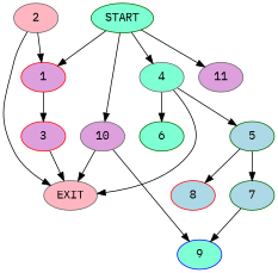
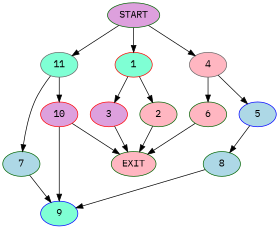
  digraph {
    fontname="IBM Plex Mono"
    node [color=gray40 fillcolor=plum fontname="IBM Plex Mono" style=filled]
    edge [fontname="IBM Plex Mono"]
-   n1 [color=darkgreen fillcolor=aquamarine label=START]
-   1 [color=red]
-   4 [fillcolor=aquamarine]
-   11
-   2 [fillcolor=lightpink]
+   n1 [color=darkgreen label=START]
+   1 [color=red fillcolor=aquamarine]
+   4 [fillcolor=lightpink]
+   11 [fillcolor=aquamarine]
+   2 [color=darkgreen fillcolor=lightpink]
    3 [color=red]
-   5 [color=darkgreen fillcolor=lightblue]
-   6 [color=darkgreen fillcolor=aquamarine]
-   10
-   n10 [fillcolor=lightpink label=EXIT]
+   5 [color=blue fillcolor=lightblue]
+   6 [color=darkgreen fillcolor=lightpink]
+   10 [color=red]
+   n10 [color=darkgreen fillcolor=lightpink label=EXIT]
    7 [color=darkgreen fillcolor=lightblue]
-   8 [color=red fillcolor=lightblue]
+   8 [color=darkgreen fillcolor=lightblue]
    9 [color=blue fillcolor=aquamarine]
    n1 -> 1
    n1 -> 4
    n1 -> 11
-   2 -> 1
+   1 -> 2
    1 -> 3
    4 -> 5
    4 -> 6
-   n1 -> 10
+   11 -> 10
    2 -> n10
    3 -> n10
-   5 -> 7
+   11 -> 7
    5 -> 8
-   4 -> n10
+   6 -> n10
    10 -> n10
    10 -> 9
    7 -> 9
+   8 -> 9
  }
